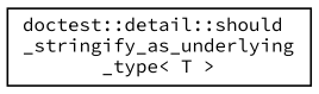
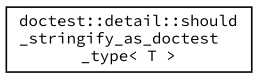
  digraph {
    rankdir=LR
    fontname="Source Code Pro"
-   n1 [color=black fillcolor=white fontname="Source Code Pro" fontsize=10 height=0.2 label="doctest::detail::should\l_stringify_as_underlying\l_type\< T \>" shape=record style=filled width=0.4]
+   n1 [color=black fillcolor=white fontname="Source Code Pro" fontsize=10 height=0.2 label="doctest::detail::should\l_stringify_as_doctest\l_type\< T \>" shape=record style=filled width=0.4]
  }
